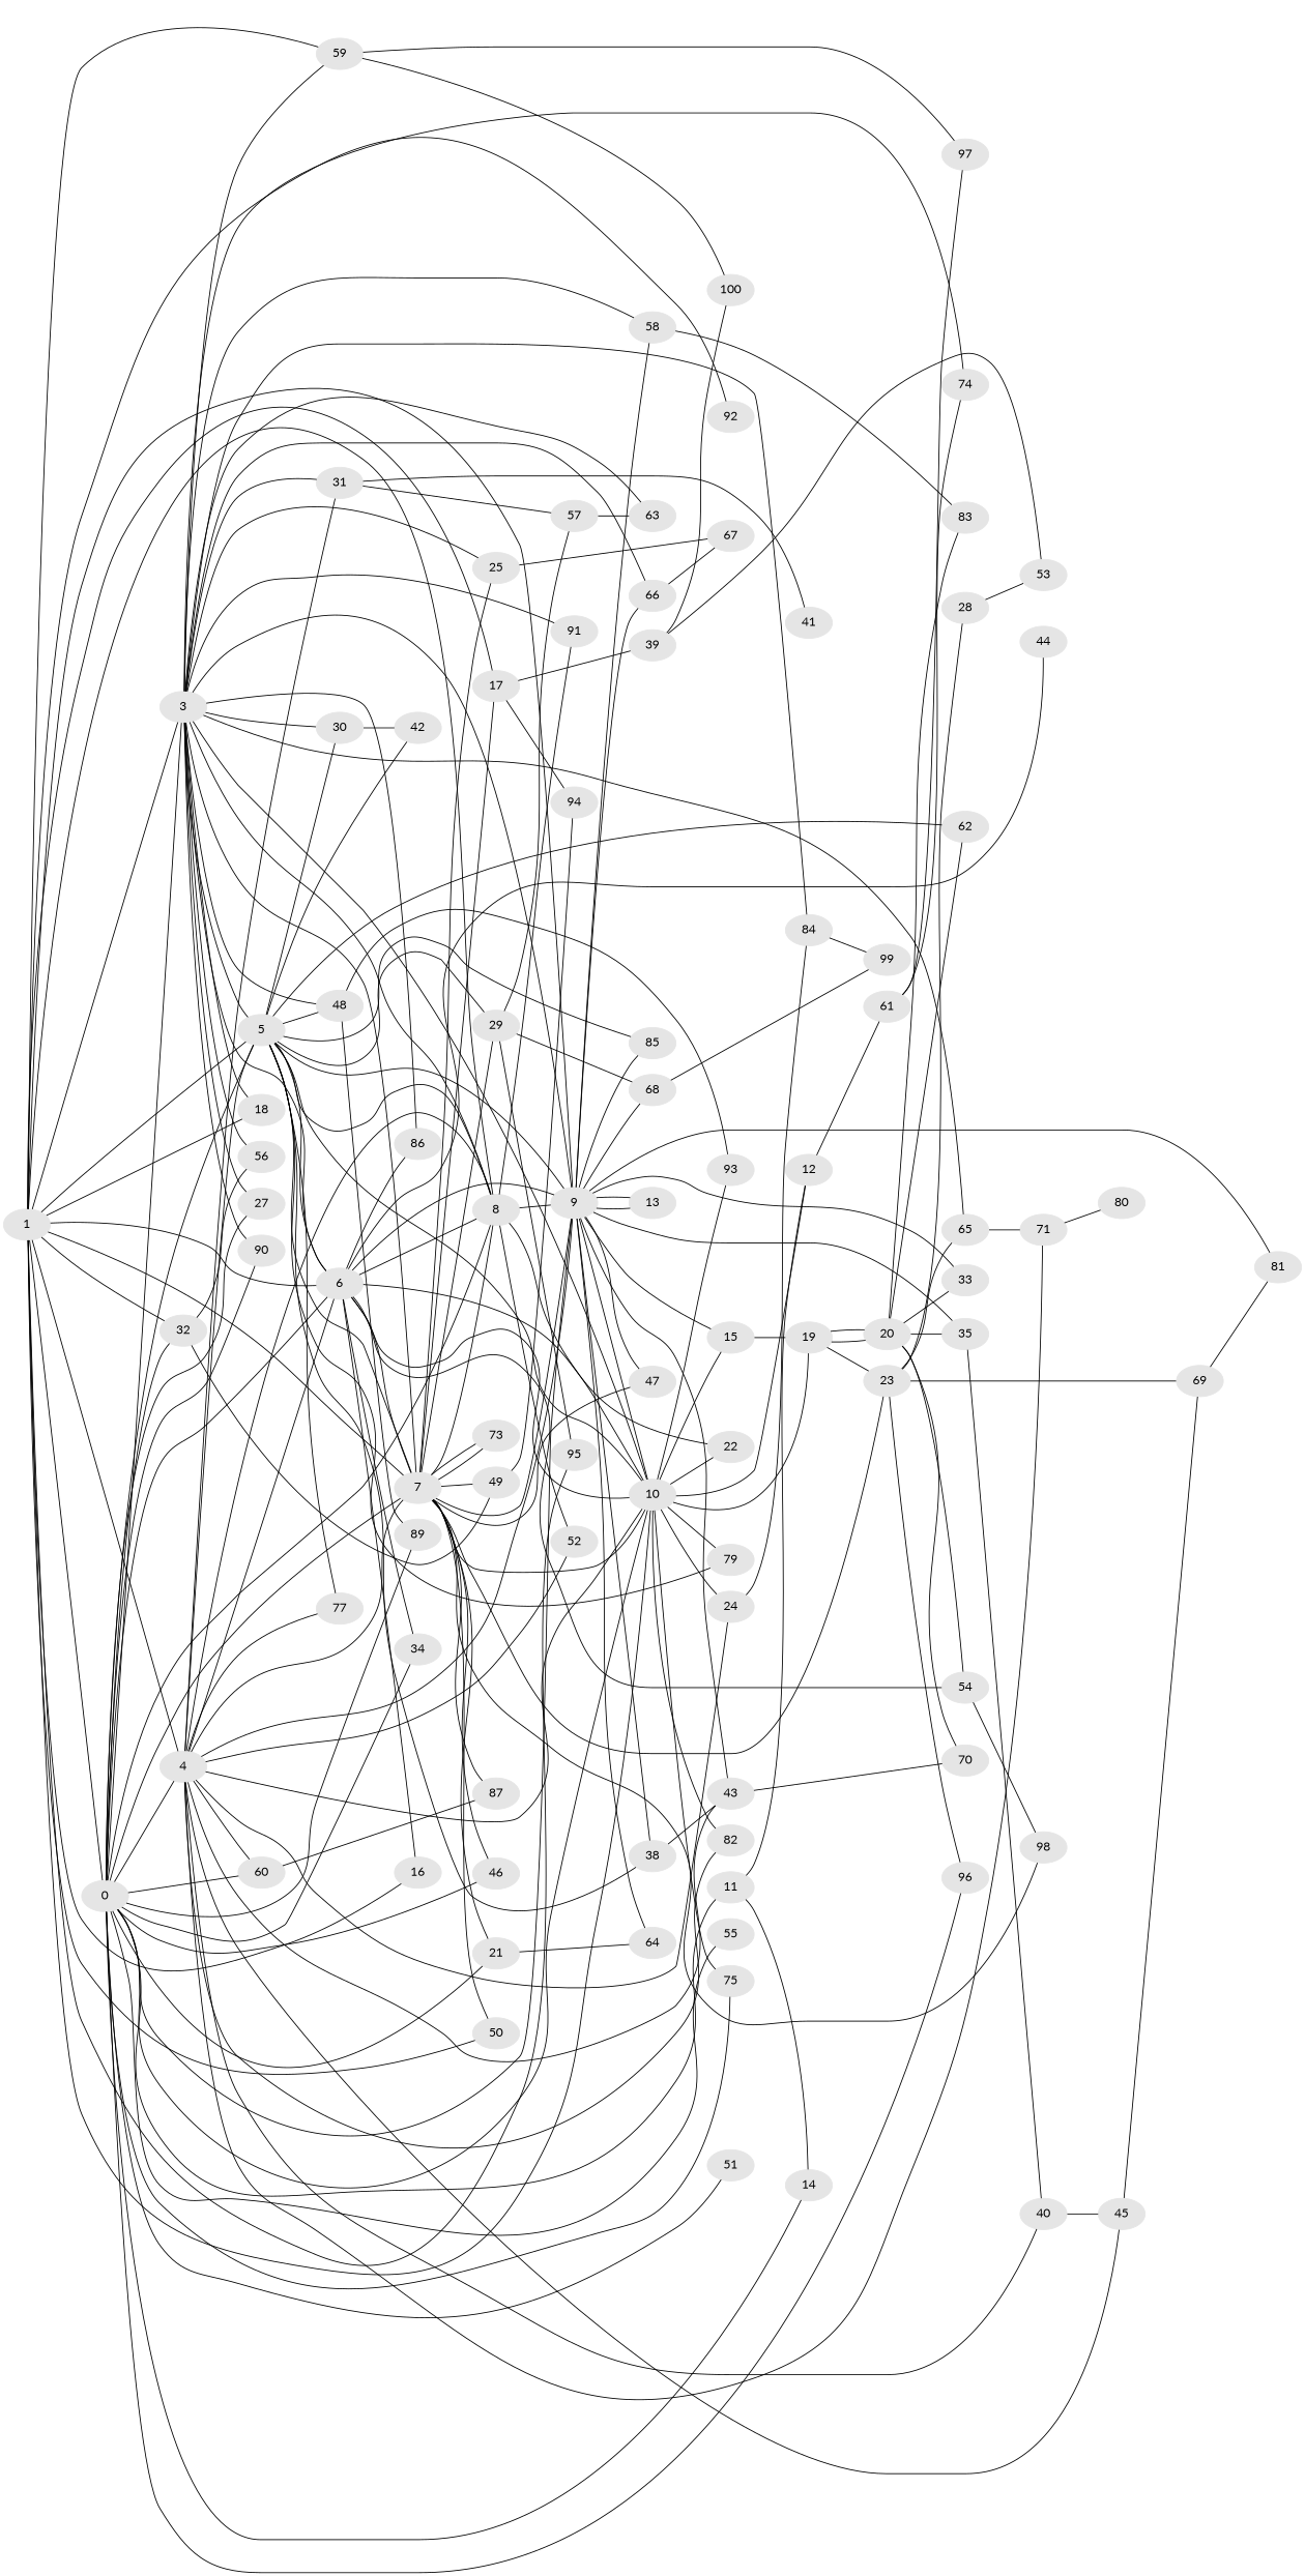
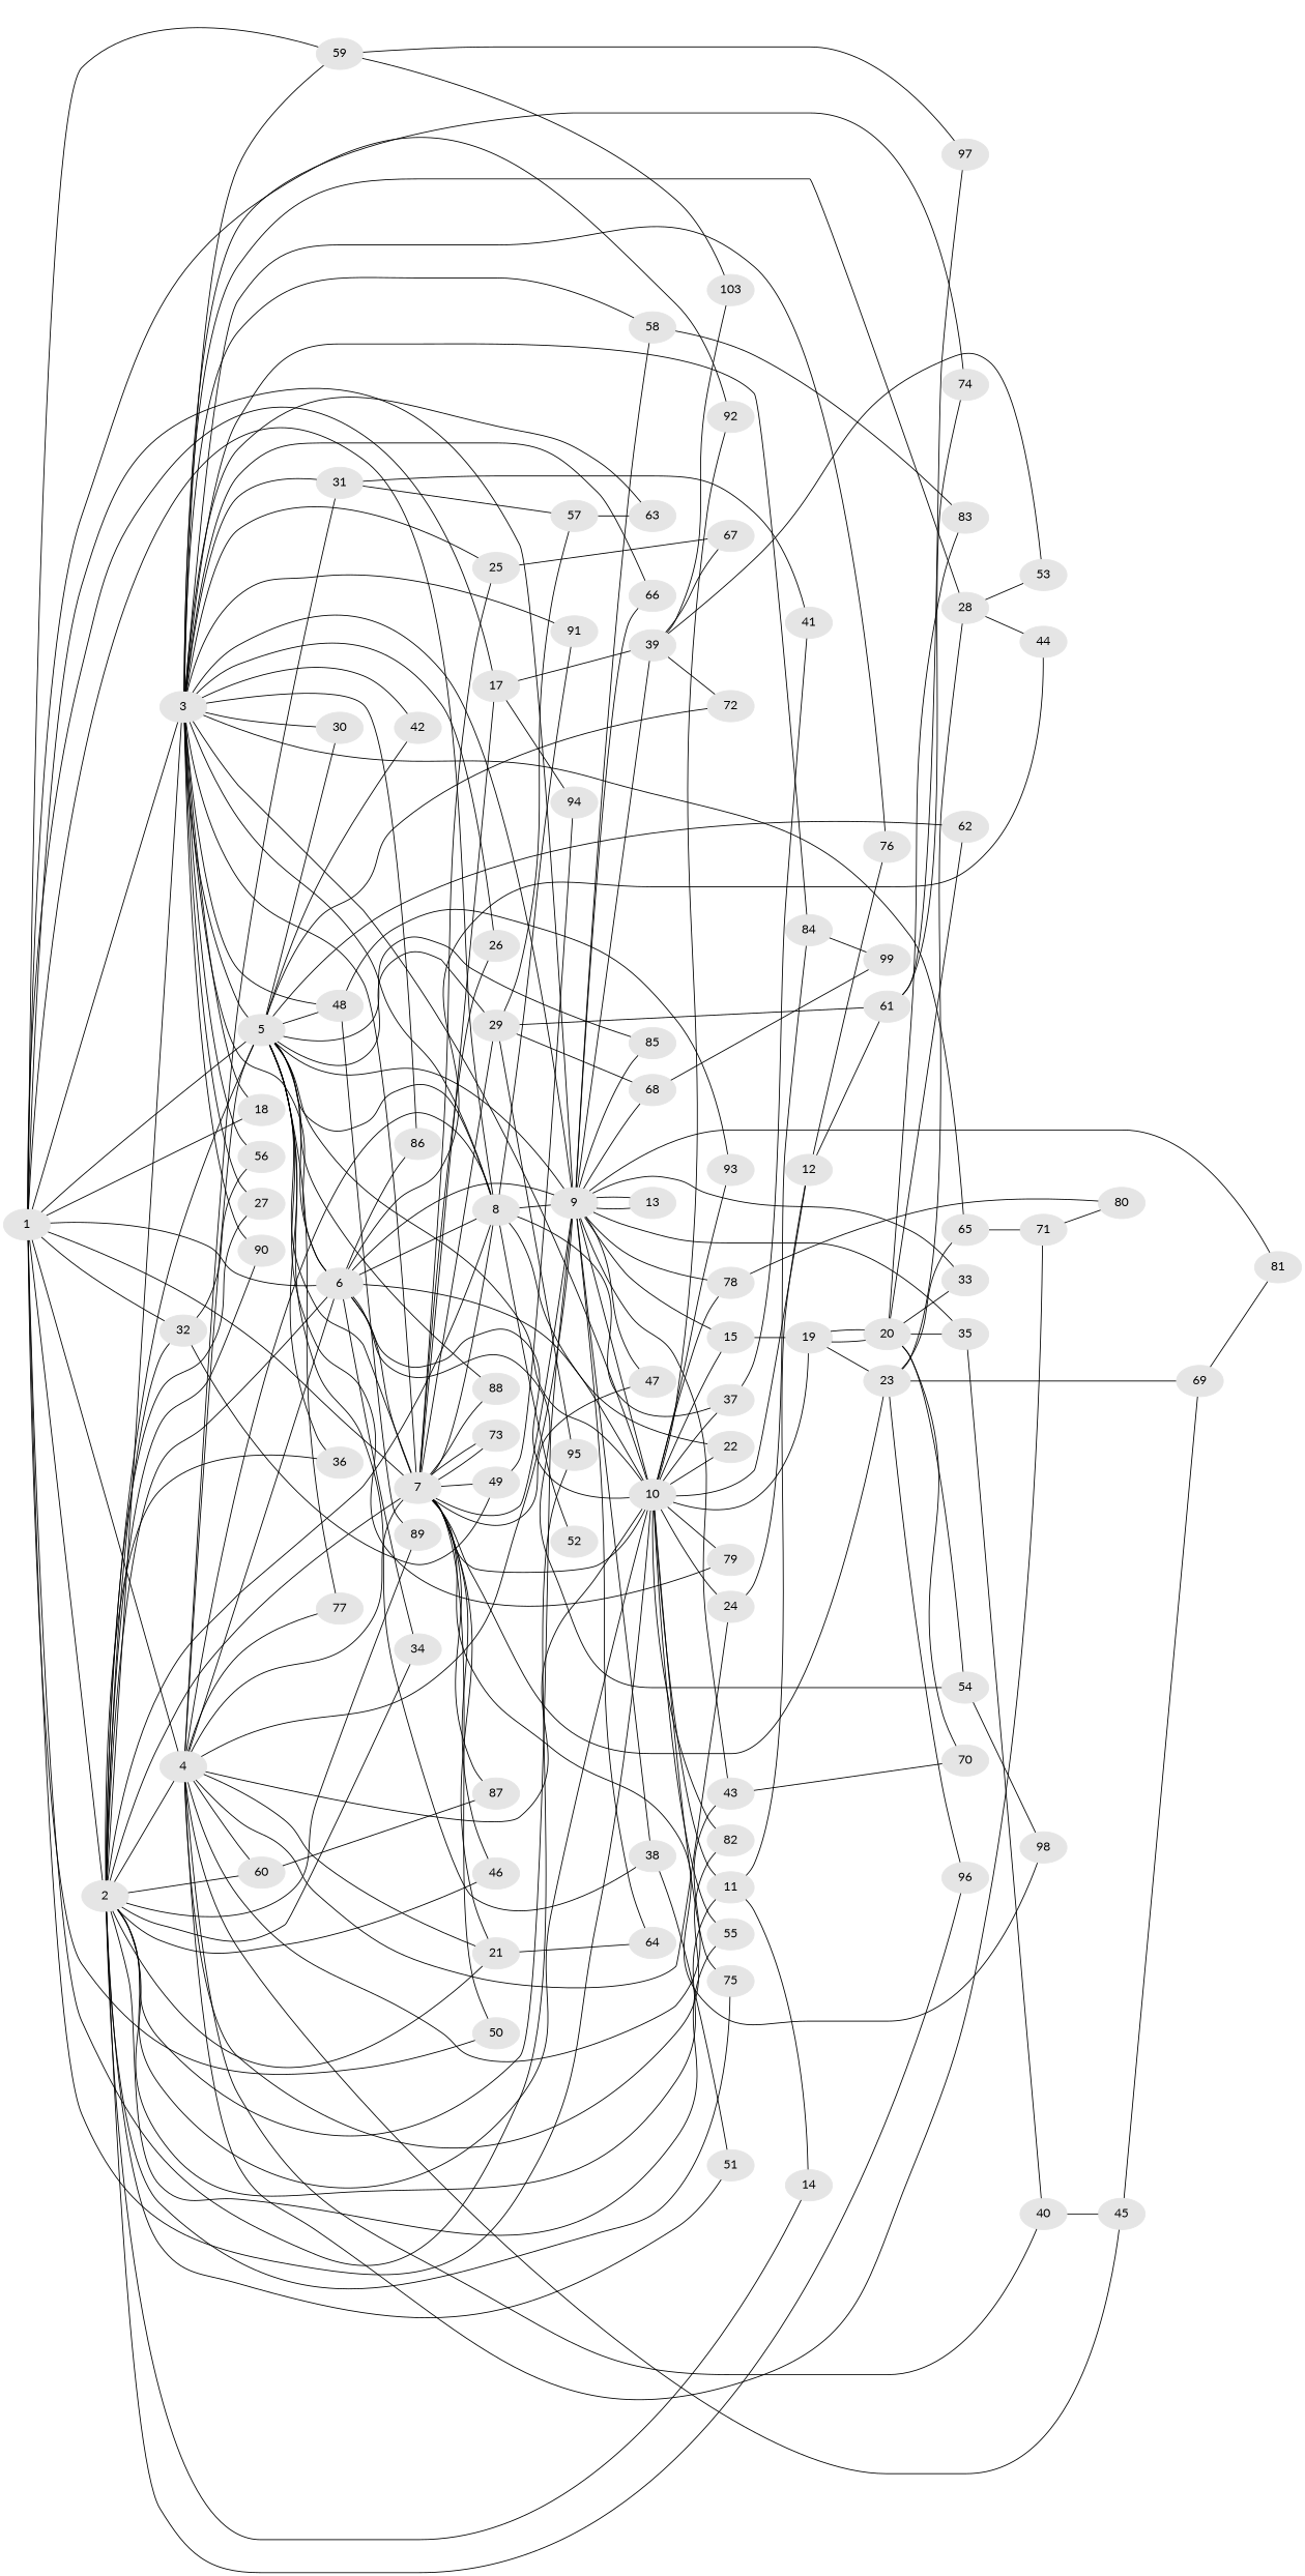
  graph {
    fontname=Lato
    rankdir=LR
    node [color=gray90 fontname=Lato style=filled]
    edge [fontname=Lato]
    1
-   2 [label=0]
+   2
    3
    4
    5
    6
    7
    8
    9
    10
-   16
    17
    18
    32
    50
    59
    92
    95
    11
    14
    21
    27
    34
+   36
    46
    51
    55
    60
    75
    89
    90
    96
    25
+   26
    28
    30
    31
    42
    48
    56
    58
    63
    65
    66
    74
+   76
    84
    86
    91
    24
    40
    43
    45
    52
    71
    77
    82
    29
    38
    62
+   72
    79
    85
+   88
    22
    44
    54
    23
    47
    49
    73
    87
    98
+   37
    13
    15
    33
    35
    39
    64
    68
+   78
    81
    12
    19
    93
    94
-   100
+   100 [label=103]
    97
    67
    53
    57
    41
    83
    99
    70
    69
    80
    61
    20
    1 -- 2
    1 -- 3
    1 -- 4
    1 -- 5
    1 -- 6
    1 -- 7
    1 -- 8
    1 -- 9
    1 -- 10
-   1 -- 16
    1 -- 17
    1 -- 18
    1 -- 32
    1 -- 50
    1 -- 59
    1 -- 92
    1 -- 95
    2 -- 3
    2 -- 4
    2 -- 5
    2 -- 6
    2 -- 7
    2 -- 8
    2 -- 9
    2 -- 10
    2 -- 32
    2 -- 11
    2 -- 14
    2 -- 21
    2 -- 27
    2 -- 34
+   2 -- 36
    2 -- 46
    2 -- 51
    2 -- 55
    2 -- 60
    2 -- 75
    2 -- 89
    2 -- 90
    2 -- 96
    3 -- 5
    3 -- 6
    3 -- 7
    3 -- 8
    3 -- 9
    3 -- 10
    3 -- 18
    3 -- 59
    3 -- 27
    3 -- 90
    3 -- 25
+   3 -- 26
+   3 -- 28
    3 -- 30
    3 -- 31
-   30 -- 42
+   3 -- 42
    3 -- 48
    3 -- 56
    3 -- 58
    3 -- 63
    3 -- 65
    3 -- 66
    3 -- 74
+   3 -- 76
    3 -- 84
    3 -- 86
    3 -- 91
    4 -- 5
    4 -- 6
    4 -- 7
    4 -- 8
    4 -- 9
    4 -- 10
    4 -- 60
    4 -- 31
    4 -- 24
    4 -- 40
    4 -- 43
    4 -- 45
-   4 -- 52
+   4 -- 21
    4 -- 71
    4 -- 77
    4 -- 82
    5 -- 6
    5 -- 7
    5 -- 8
    5 -- 9
    5 -- 10
+   5 -- 36
    5 -- 30
    5 -- 42
    5 -- 48
    5 -- 77
    5 -- 29
    5 -- 38
    5 -- 62
+   5 -- 72
    5 -- 79
    5 -- 85
+   5 -- 88
    6 -- 7
    6 -- 8
    6 -- 9
    6 -- 10
-   6 -- 16
    6 -- 34
    6 -- 86
    6 -- 22
    6 -- 44
    6 -- 54
    7 -- 8
    7 -- 9
    7 -- 10
    7 -- 17
    7 -- 50
    7 -- 21
    7 -- 46
    7 -- 25
+   7 -- 26
    7 -- 29
+   7 -- 88
    7 -- 23
    7 -- 47
    7 -- 49
    7 -- 73
    7 -- 73
    7 -- 87
    7 -- 98
    8 -- 9
    8 -- 10
    8 -- 91
    8 -- 52
+   8 -- 37
    9 -- 10
    9 -- 58
    9 -- 66
    9 -- 43
    9 -- 38
    9 -- 85
    9 -- 47
    9 -- 13
    9 -- 13
    9 -- 15
    9 -- 33
    9 -- 35
+   9 -- 39
    9 -- 64
    9 -- 68
+   9 -- 78
    9 -- 81
+   10 -- 92
+   10 -- 11
+   10 -- 55
    10 -- 75
    10 -- 24
    10 -- 82
    10 -- 79
    10 -- 22
+   10 -- 37
    10 -- 15
+   10 -- 78
    10 -- 12
    10 -- 19
    10 -- 93
    17 -- 39
    17 -- 94
    32 -- 56
    32 -- 49
    59 -- 100
    59 -- 97
    11 -- 14
    11 -- 12
    21 -- 64
    60 -- 87
    25 -- 67
+   28 -- 44
    28 -- 53
    31 -- 57
    31 -- 41
    48 -- 89
    48 -- 93
    58 -- 83
    65 -- 71
    84 -- 99
    24 -- 84
    40 -- 45
    43 -- 70
    45 -- 69
    71 -- 80
    29 -- 95
    29 -- 68
    29 -- 57
-   38 -- 43
+   29 -- 61
+   38 -- 51
    54 -- 98
    23 -- 96
    23 -- 28
    23 -- 65
    23 -- 69
    49 -- 94
+   37 -- 41
    15 -- 19
    35 -- 40
+   39 -- 72
    39 -- 100
-   66 -- 67
+   39 -- 67
    39 -- 53
    68 -- 99
+   78 -- 80
+   12 -- 76
    12 -- 61
    19 -- 23
    19 -- 20
    19 -- 20
    57 -- 63
    69 -- 81
    61 -- 74
    61 -- 97
    20 -- 62
    20 -- 54
    20 -- 33
    20 -- 35
    20 -- 83
    20 -- 70
  }
